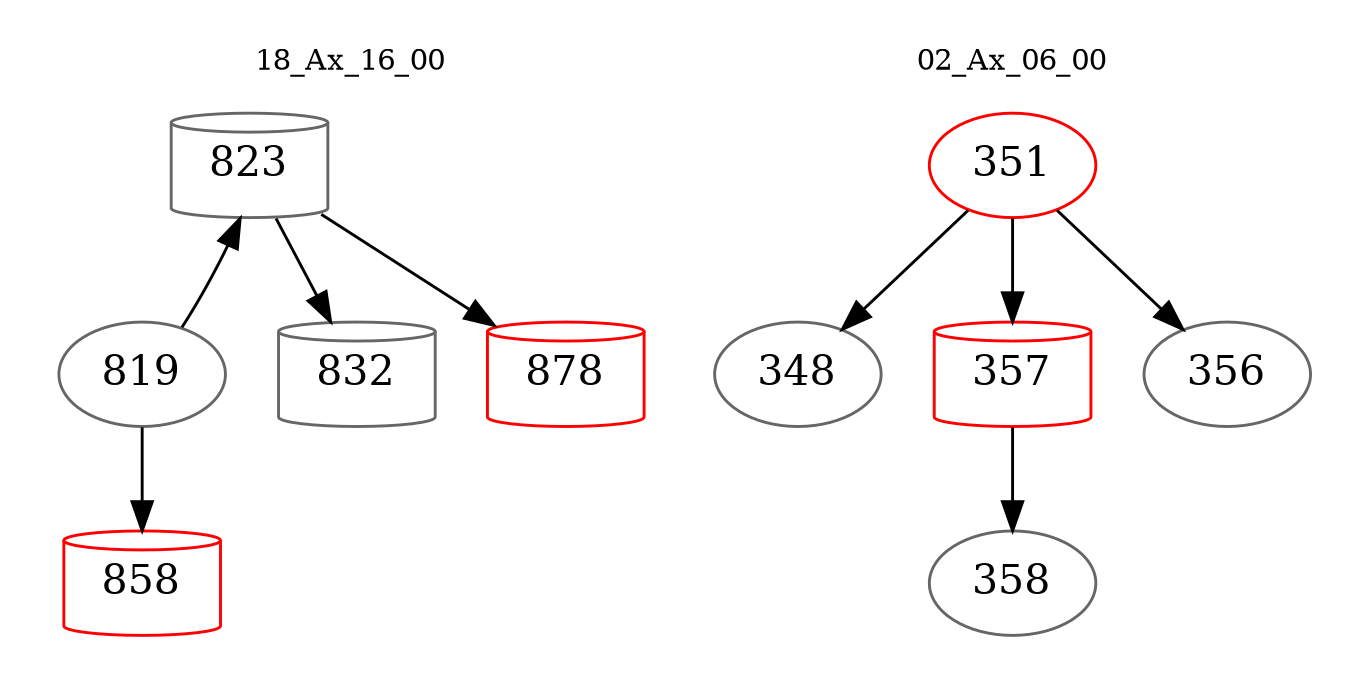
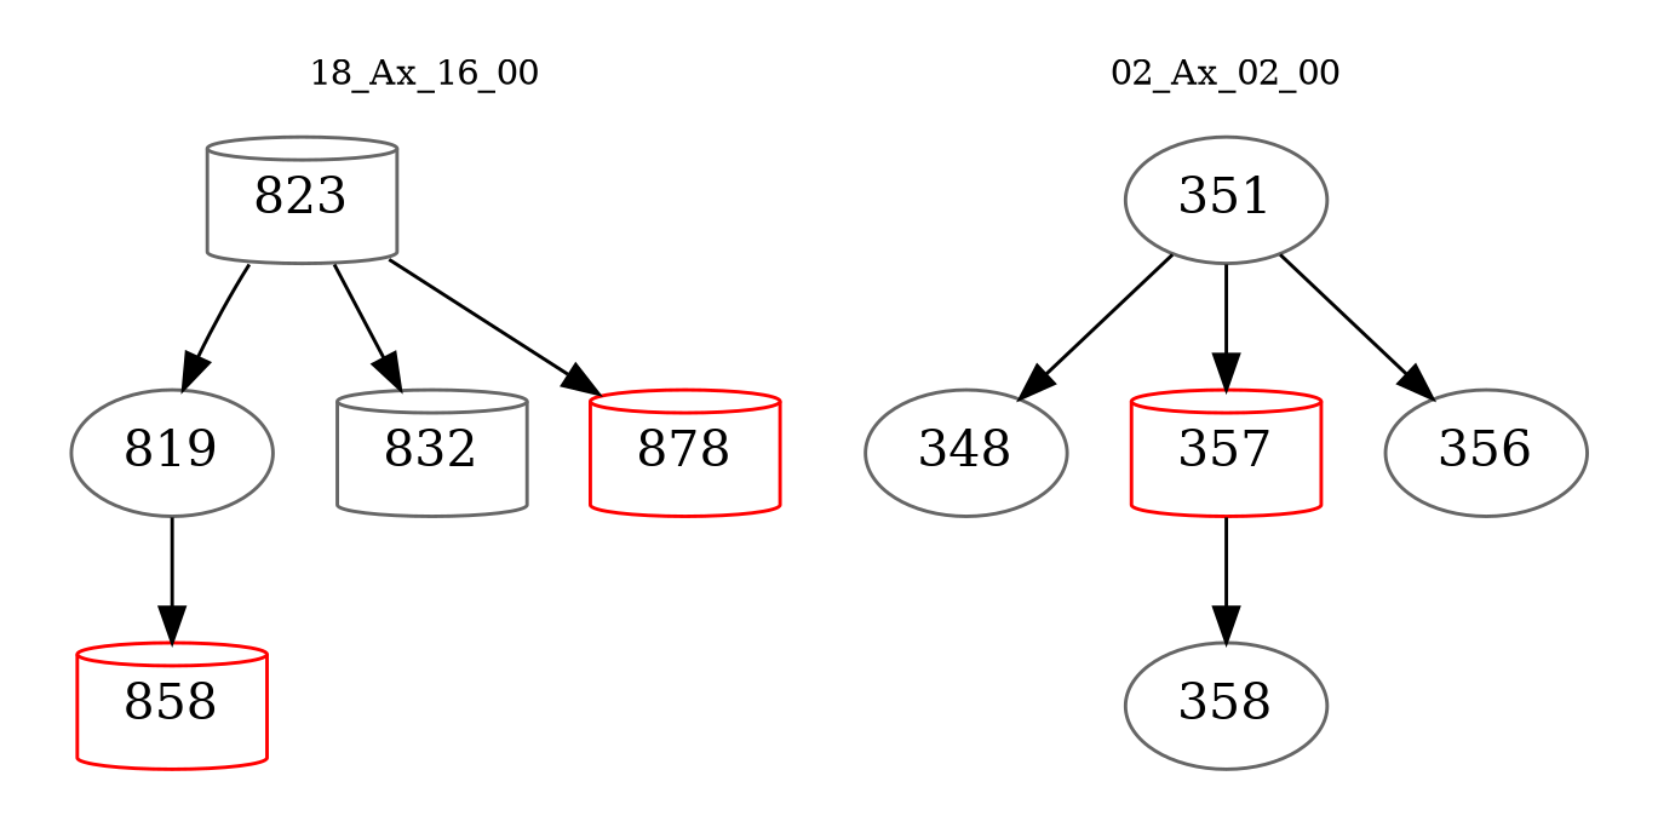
  digraph {
    node [color=gray40 shape=cylinder]
    edge [color=black]
    n1 [label=823]
    n2 [label=819 shape=ellipse]
    n3 [label=832]
    n4 [color=red label=878]
    n5 [color=red label=858]
-   n6 [color=red label=351 shape=ellipse]
+   n6 [label=351 shape=ellipse]
    n7 [label=348 shape=ellipse]
    n8 [color=red label=357]
    n9 [label=356 shape=ellipse]
    n10 [label=358 shape=ellipse]
    subgraph cluster_1 {
      color=white
      fontsize=10
      label="18_Ax_16_00"
      n1
      n2
      n3
      n4
      n5
    }
    subgraph cluster_2 {
      color=white
      fontsize=10
-     label="02_Ax_06_00"
+     label="02_Ax_02_00"
      n6
      n7
      n8
      n9
      n10
    }
-   n2 -> n1
+   n1 -> n2
    n1 -> n3
    n1 -> n4
    n2 -> n5
    n6 -> n7
    n6 -> n8
    n6 -> n9
    n8 -> n10
  }
